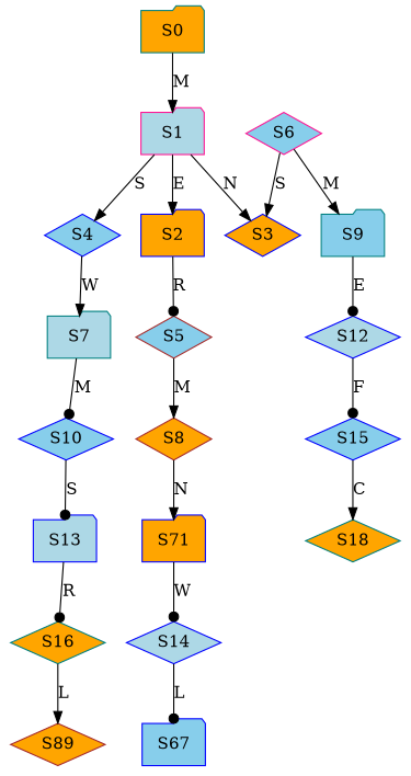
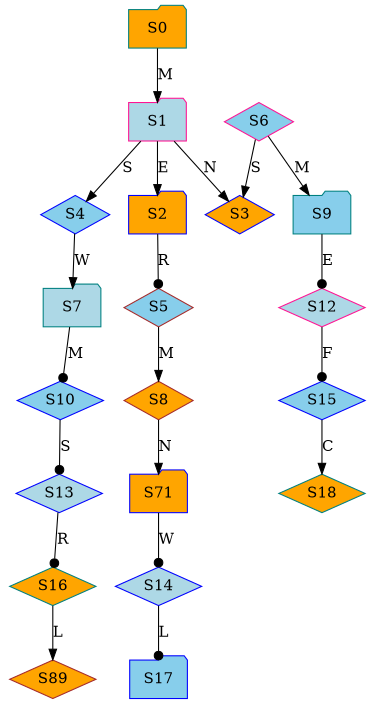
  strict digraph {
    node [color=blue fillcolor=orange shape=diamond style=filled]
    edge [arrowhead=normal]
    S0 [color=teal shape=folder]
    S1 [color=deeppink fillcolor=lightblue shape=folder]
    S2 [shape=folder]
    S3
    S4 [fillcolor=skyblue]
    S5 [color=brown fillcolor=skyblue]
    S7 [color=teal fillcolor=lightblue shape=folder]
    S8 [color=brown]
    S6 [color=deeppink fillcolor=skyblue]
    S9 [color=teal fillcolor=skyblue shape=folder]
    S10 [fillcolor=skyblue]
    n12 [label=S71 shape=folder]
-   S12 [fillcolor=lightblue]
-   S13 [fillcolor=lightblue shape=folder]
+   S12 [color=deeppink fillcolor=lightblue]
+   S13 [fillcolor=lightblue]
    S14 [fillcolor=lightblue]
    S15 [fillcolor=skyblue]
    S16 [color=teal]
-   S17 [fillcolor=skyblue shape=folder label=S67]
+   S17 [fillcolor=skyblue shape=folder]
    S18 [color=teal]
    n20 [color=brown label=S89]
    S0 -> S1 [label=M]
    S1 -> S2 [label=E]
    S1 -> S3 [label=N]
    S1 -> S4 [label=S]
    S2 -> S5 [arrowhead=dot label=R]
    S4 -> S7 [label=W]
    S5 -> S8 [label=M]
    S7 -> S10 [arrowhead=dot label=M]
    S8 -> n12 [label=N]
    S6 -> S3 [label=S]
    S6 -> S9 [label=M]
    S9 -> S12 [arrowhead=dot label=E]
    S10 -> S13 [arrowhead=dot label=S]
    n12 -> S14 [arrowhead=dot label=W]
    S12 -> S15 [arrowhead=dot label=F]
    S13 -> S16 [arrowhead=dot label=R]
    S14 -> S17 [arrowhead=dot label=L]
    S15 -> S18 [label=C]
    S16 -> n20 [label=L]
  }
